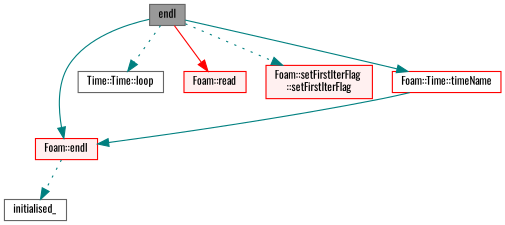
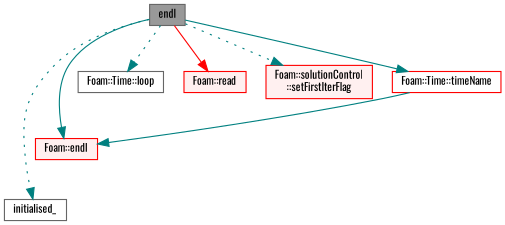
  digraph {
    fontname=Oswald
    rankdir=TB
    node [color=red fillcolor="#FFF0F0" fontname=Oswald fontsize=10 shape=box style=filled]
    edge [color=teal fontname=Oswald fontsize=10 labelfontname=Helvetica labelfontsize=10 style=solid]
    n1 [color=gray40 fillcolor=grey60 fontcolor=black height=0.2 label=endl width=0.4]
    n2 [height=0.2 label="Foam::endl" width=0.4]
    n3 [color=grey40 fillcolor=white height=0.2 label=initialised_ width=0.4]
-   n4 [color=grey40 fillcolor=white height=0.2 label="Time::Time::loop" width=0.4]
+   n4 [color=grey40 fillcolor=white height=0.2 label="Foam::Time::loop" width=0.4]
    n5 [height=0.2 label="Foam::read" width=0.4]
-   n6 [height=0.2 label="Foam::setFirstIterFlag\l::setFirstIterFlag" width=0.4]
+   n6 [height=0.2 label="Foam::solutionControl\l::setFirstIterFlag" width=0.4]
    n7 [fillcolor=white height=0.2 label="Foam::Time::timeName" width=0.4]
    n1 -> n2
-   n2 -> n3 [style=dotted]
+   n1 -> n3 [style=dotted]
    n1 -> n4 [style=dotted]
    n1 -> n5 [color=red]
    n1 -> n6 [style=dotted]
    n1 -> n7
    n7 -> n2
  }
